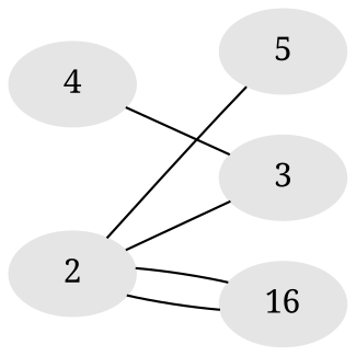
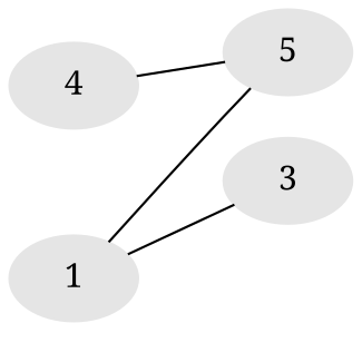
  graph {
    fontname="Noto Serif"
    rankdir=LR
    node [color=gray90 fontname="Noto Serif" style=filled]
    edge [fontname="Noto Serif"]
-   1 [super="+2+7+8+10+12+17" label=2]
+   1 [super="+2+7+8+10+12+17"]
    3 [super="+14+20"]
-   16 [super="+18+19"]
    5 [super="+11+14+15"]
    4 [super="+6"]
    1 -- 3
-   1 -- 16
-   1 -- 16
    1 -- 5
-   4 -- 3
+   4 -- 5
  }
